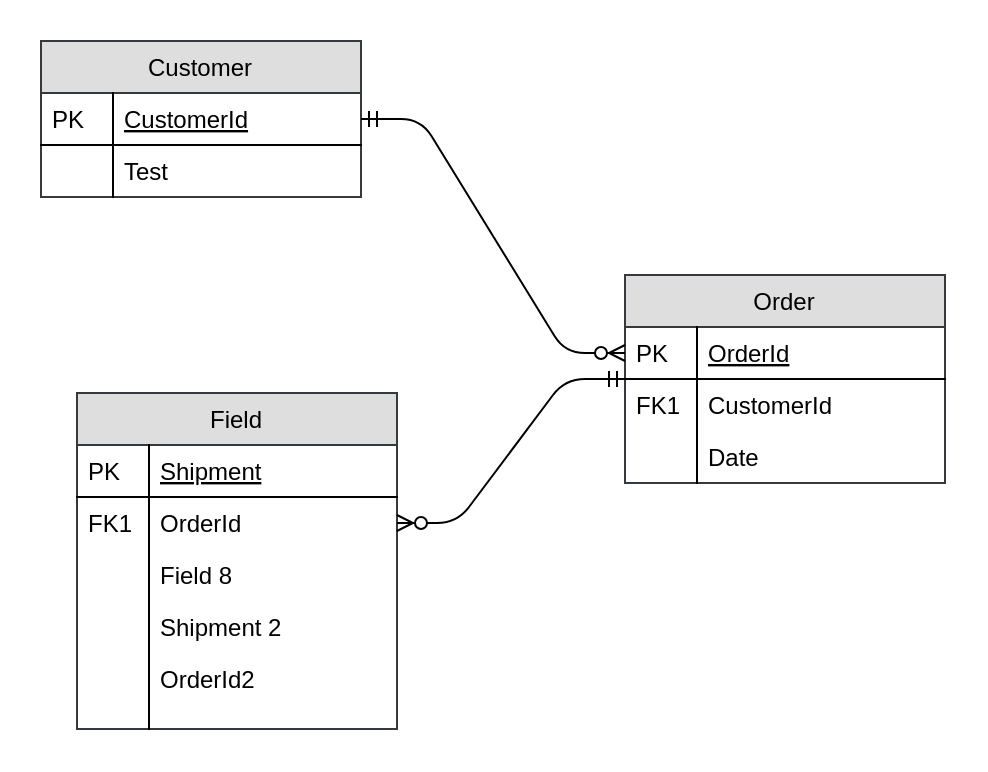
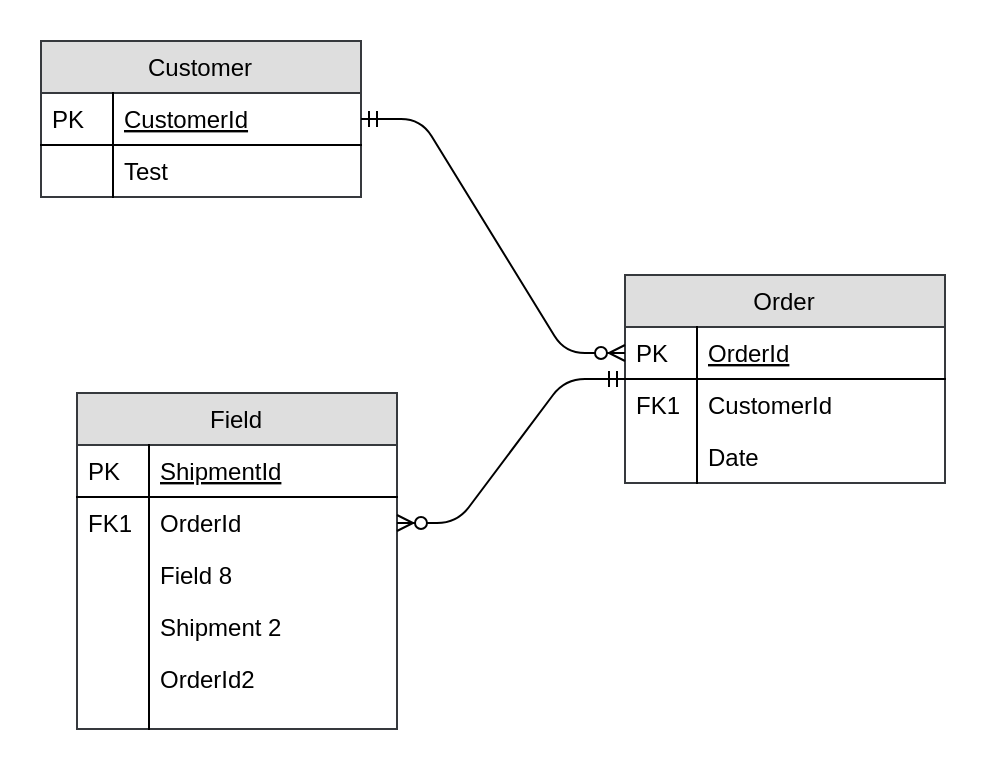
  <mxCell id="0" />
  <mxCell id="1" parent="0" />
  <mxCell id="2" value="Customer" style="swimlane;fontStyle=0;childLayout=stackLayout;horizontal=1;startSize=26;fillColor=#DEDEDE;horizontalStack=0;resizeParent=1;resizeLast=0;collapsible=1;marginBottom=0;swimlaneFillColor=#ffffff;rounded=0;shadow=0;strokeWidth=1;strokeColor=#36393d;" parent="1" vertex="1"><mxGeometry x="20" y="20" width="160" height="78" as="geometry"><mxRectangle x="120" y="120" width="160" height="26" as="alternateBounds" /></mxGeometry></mxCell>
  <mxCell id="3" value="CustomerId" style="shape=partialRectangle;top=0;left=0;right=0;bottom=1;align=left;verticalAlign=top;fillColor=none;spacingLeft=40;spacingRight=4;overflow=hidden;rotatable=0;points=[[0,0.5],[1,0.5]];portConstraint=eastwest;dropTarget=0;rounded=0;shadow=0;strokeWidth=1;fontStyle=4" parent="2" vertex="1"><mxGeometry y="26" width="160" height="26" as="geometry" /></mxCell>
  <mxCell id="4" value="PK" style="shape=partialRectangle;top=0;left=0;bottom=0;fillColor=none;align=left;verticalAlign=top;spacingLeft=4;spacingRight=4;overflow=hidden;rotatable=0;points=[];portConstraint=eastwest;part=1;" parent="3" vertex="1" connectable="0"><mxGeometry width="36" height="26" as="geometry" /></mxCell>
  <mxCell id="5" value="Test" style="shape=partialRectangle;top=0;left=0;right=0;bottom=0;align=left;verticalAlign=top;fillColor=none;spacingLeft=40;spacingRight=4;overflow=hidden;rotatable=0;points=[[0,0.5],[1,0.5]];portConstraint=eastwest;dropTarget=0;rounded=0;shadow=0;strokeWidth=1;" parent="2" vertex="1"><mxGeometry y="52" width="160" height="26" as="geometry" /></mxCell>
  <mxCell id="6" value="" style="shape=partialRectangle;top=0;left=0;bottom=0;fillColor=none;align=left;verticalAlign=top;spacingLeft=4;spacingRight=4;overflow=hidden;rotatable=0;points=[];portConstraint=eastwest;part=1;" parent="5" vertex="1" connectable="0"><mxGeometry width="36" height="26" as="geometry" /></mxCell>
  <mxCell id="7" value="Order" style="swimlane;fontStyle=0;childLayout=stackLayout;horizontal=1;startSize=26;fillColor=#DEDEDE;horizontalStack=0;resizeParent=1;resizeLast=0;collapsible=1;marginBottom=0;swimlaneFillColor=#ffffff;rounded=0;shadow=0;strokeWidth=1;strokeColor=#36393d;" parent="1" vertex="1"><mxGeometry x="312" y="137" width="160" height="104" as="geometry"><mxRectangle x="360" y="120" width="160" height="26" as="alternateBounds" /></mxGeometry></mxCell>
  <mxCell id="8" value="OrderId" style="shape=partialRectangle;top=0;left=0;right=0;bottom=1;align=left;verticalAlign=top;fillColor=none;spacingLeft=40;spacingRight=4;overflow=hidden;rotatable=0;points=[[0,0.5],[1,0.5]];portConstraint=eastwest;dropTarget=0;rounded=0;shadow=0;strokeWidth=1;fontStyle=4" parent="7" vertex="1"><mxGeometry y="26" width="160" height="26" as="geometry" /></mxCell>
  <mxCell id="9" value="PK" style="shape=partialRectangle;top=0;left=0;bottom=0;fillColor=none;align=left;verticalAlign=top;spacingLeft=4;spacingRight=4;overflow=hidden;rotatable=0;points=[];portConstraint=eastwest;part=1;" parent="8" vertex="1" connectable="0"><mxGeometry width="36" height="26" as="geometry" /></mxCell>
  <mxCell id="10" value="CustomerId" style="shape=partialRectangle;top=0;left=0;right=0;bottom=0;align=left;verticalAlign=top;fillColor=none;spacingLeft=40;spacingRight=4;overflow=hidden;rotatable=0;points=[[0,0.5],[1,0.5]];portConstraint=eastwest;dropTarget=0;rounded=0;shadow=0;strokeWidth=1;" parent="7" vertex="1"><mxGeometry y="52" width="160" height="26" as="geometry" /></mxCell>
  <mxCell id="11" value="FK1" style="shape=partialRectangle;top=0;left=0;bottom=0;fillColor=none;align=left;verticalAlign=top;spacingLeft=4;spacingRight=4;overflow=hidden;rotatable=0;points=[];portConstraint=eastwest;part=1;" parent="10" vertex="1" connectable="0"><mxGeometry width="36" height="26" as="geometry" /></mxCell>
  <mxCell id="12" value="Date" style="shape=partialRectangle;top=0;left=0;right=0;bottom=0;align=left;verticalAlign=top;fillColor=none;spacingLeft=40;spacingRight=4;overflow=hidden;rotatable=0;points=[[0,0.5],[1,0.5]];portConstraint=eastwest;dropTarget=0;rounded=0;shadow=0;strokeWidth=1;" parent="7" vertex="1"><mxGeometry y="78" width="160" height="26" as="geometry" /></mxCell>
  <mxCell id="13" value="" style="shape=partialRectangle;top=0;left=0;bottom=0;fillColor=none;align=left;verticalAlign=top;spacingLeft=4;spacingRight=4;overflow=hidden;rotatable=0;points=[];portConstraint=eastwest;part=1;" parent="12" vertex="1" connectable="0"><mxGeometry width="36" height="26" as="geometry" /></mxCell>
  <mxCell id="14" value="" style="edgeStyle=entityRelationEdgeStyle;endArrow=ERzeroToMany;startArrow=ERmandOne;shadow=0;strokeWidth=1;" parent="1" source="3" target="8" edge="1"><mxGeometry width="100" height="100" relative="1" as="geometry"><mxPoint x="222" y="342" as="sourcePoint" /><mxPoint x="322" y="242" as="targetPoint" /></mxGeometry></mxCell>
  <mxCell id="15" value="Field" style="swimlane;fontStyle=0;childLayout=stackLayout;horizontal=1;startSize=26;fillColor=#DEDEDE;horizontalStack=0;resizeParent=1;resizeLast=0;collapsible=1;marginBottom=0;swimlaneFillColor=#ffffff;rounded=0;shadow=0;strokeWidth=1;strokeColor=#36393d;" parent="1" vertex="1"><mxGeometry x="38" y="196" width="160" height="168" as="geometry"><mxRectangle x="360" y="310" width="160" height="26" as="alternateBounds" /></mxGeometry></mxCell>
- <mxCell id="16" value="Shipment" style="shape=partialRectangle;top=0;left=0;right=0;bottom=1;align=left;verticalAlign=top;fillColor=none;spacingLeft=40;spacingRight=4;overflow=hidden;rotatable=0;points=[[0,0.5],[1,0.5]];portConstraint=eastwest;dropTarget=0;rounded=0;shadow=0;strokeWidth=1;fontStyle=4" parent="15" vertex="1"><mxGeometry y="26" width="160" height="26" as="geometry" /></mxCell>
+ <mxCell id="16" value="ShipmentId" style="shape=partialRectangle;top=0;left=0;right=0;bottom=1;align=left;verticalAlign=top;fillColor=none;spacingLeft=40;spacingRight=4;overflow=hidden;rotatable=0;points=[[0,0.5],[1,0.5]];portConstraint=eastwest;dropTarget=0;rounded=0;shadow=0;strokeWidth=1;fontStyle=4" parent="15" vertex="1"><mxGeometry y="26" width="160" height="26" as="geometry" /></mxCell>
  <mxCell id="17" value="PK" style="shape=partialRectangle;top=0;left=0;bottom=0;fillColor=none;align=left;verticalAlign=top;spacingLeft=4;spacingRight=4;overflow=hidden;rotatable=0;points=[];portConstraint=eastwest;part=1;" parent="16" vertex="1" connectable="0"><mxGeometry width="36" height="26" as="geometry" /></mxCell>
  <mxCell id="18" value="OrderId" style="shape=partialRectangle;top=0;left=0;right=0;bottom=0;align=left;verticalAlign=top;fillColor=none;spacingLeft=40;spacingRight=4;overflow=hidden;rotatable=0;points=[[0,0.5],[1,0.5]];portConstraint=eastwest;dropTarget=0;rounded=0;shadow=0;strokeWidth=1;" parent="15" vertex="1"><mxGeometry y="52" width="160" height="26" as="geometry" /></mxCell>
  <mxCell id="19" value="FK1" style="shape=partialRectangle;top=0;left=0;bottom=0;fillColor=none;align=left;verticalAlign=top;spacingLeft=4;spacingRight=4;overflow=hidden;rotatable=0;points=[];portConstraint=eastwest;part=1;" parent="18" vertex="1" connectable="0"><mxGeometry width="36" height="26" as="geometry" /></mxCell>
  <mxCell id="20" value="Field 8" style="shape=partialRectangle;top=0;left=0;right=0;bottom=0;align=left;verticalAlign=top;fillColor=none;spacingLeft=40;spacingRight=4;overflow=hidden;rotatable=0;points=[[0,0.5],[1,0.5]];portConstraint=eastwest;dropTarget=0;rounded=0;shadow=0;strokeWidth=1;" parent="15" vertex="1"><mxGeometry y="78" width="160" height="26" as="geometry" /></mxCell>
  <mxCell id="21" value="" style="shape=partialRectangle;top=0;left=0;bottom=0;fillColor=none;align=left;verticalAlign=top;spacingLeft=4;spacingRight=4;overflow=hidden;rotatable=0;points=[];portConstraint=eastwest;part=1;" parent="20" vertex="1" connectable="0"><mxGeometry width="36" height="26" as="geometry" /></mxCell>
  <mxCell id="22" value="Shipment 2" style="shape=partialRectangle;top=0;left=0;right=0;bottom=0;align=left;verticalAlign=top;fillColor=none;spacingLeft=40;spacingRight=4;overflow=hidden;rotatable=0;points=[[0,0.5],[1,0.5]];portConstraint=eastwest;dropTarget=0;rounded=0;shadow=0;strokeWidth=1;" parent="15" vertex="1"><mxGeometry y="104" width="160" height="26" as="geometry" /></mxCell>
  <mxCell id="23" value="" style="shape=partialRectangle;top=0;left=0;bottom=0;fillColor=none;align=left;verticalAlign=top;spacingLeft=4;spacingRight=4;overflow=hidden;rotatable=0;points=[];portConstraint=eastwest;part=1;" parent="22" vertex="1" connectable="0"><mxGeometry width="36" height="26" as="geometry" /></mxCell>
  <mxCell id="24" value="OrderId2" style="shape=partialRectangle;top=0;left=0;right=0;bottom=0;align=left;verticalAlign=top;fillColor=none;spacingLeft=40;spacingRight=4;overflow=hidden;rotatable=0;points=[[0,0.5],[1,0.5]];portConstraint=eastwest;dropTarget=0;rounded=0;shadow=0;strokeWidth=1;" parent="15" vertex="1"><mxGeometry y="130" width="160" height="38" as="geometry" /></mxCell>
  <mxCell id="25" value="" style="shape=partialRectangle;top=0;left=0;bottom=0;fillColor=none;align=left;verticalAlign=top;spacingLeft=4;spacingRight=4;overflow=hidden;rotatable=0;points=[];portConstraint=eastwest;part=1;" parent="24" vertex="1" connectable="0"><mxGeometry width="36" height="38" as="geometry" /></mxCell>
  <mxCell id="26" value="" style="edgeStyle=entityRelationEdgeStyle;endArrow=ERzeroToMany;startArrow=ERmandOne;shadow=0;strokeWidth=1;" parent="1" source="7" target="18" edge="1"><mxGeometry width="100" height="100" relative="1" as="geometry"><mxPoint x="322" y="134" as="sourcePoint" /><mxPoint x="242" y="121" as="targetPoint" /></mxGeometry></mxCell>
